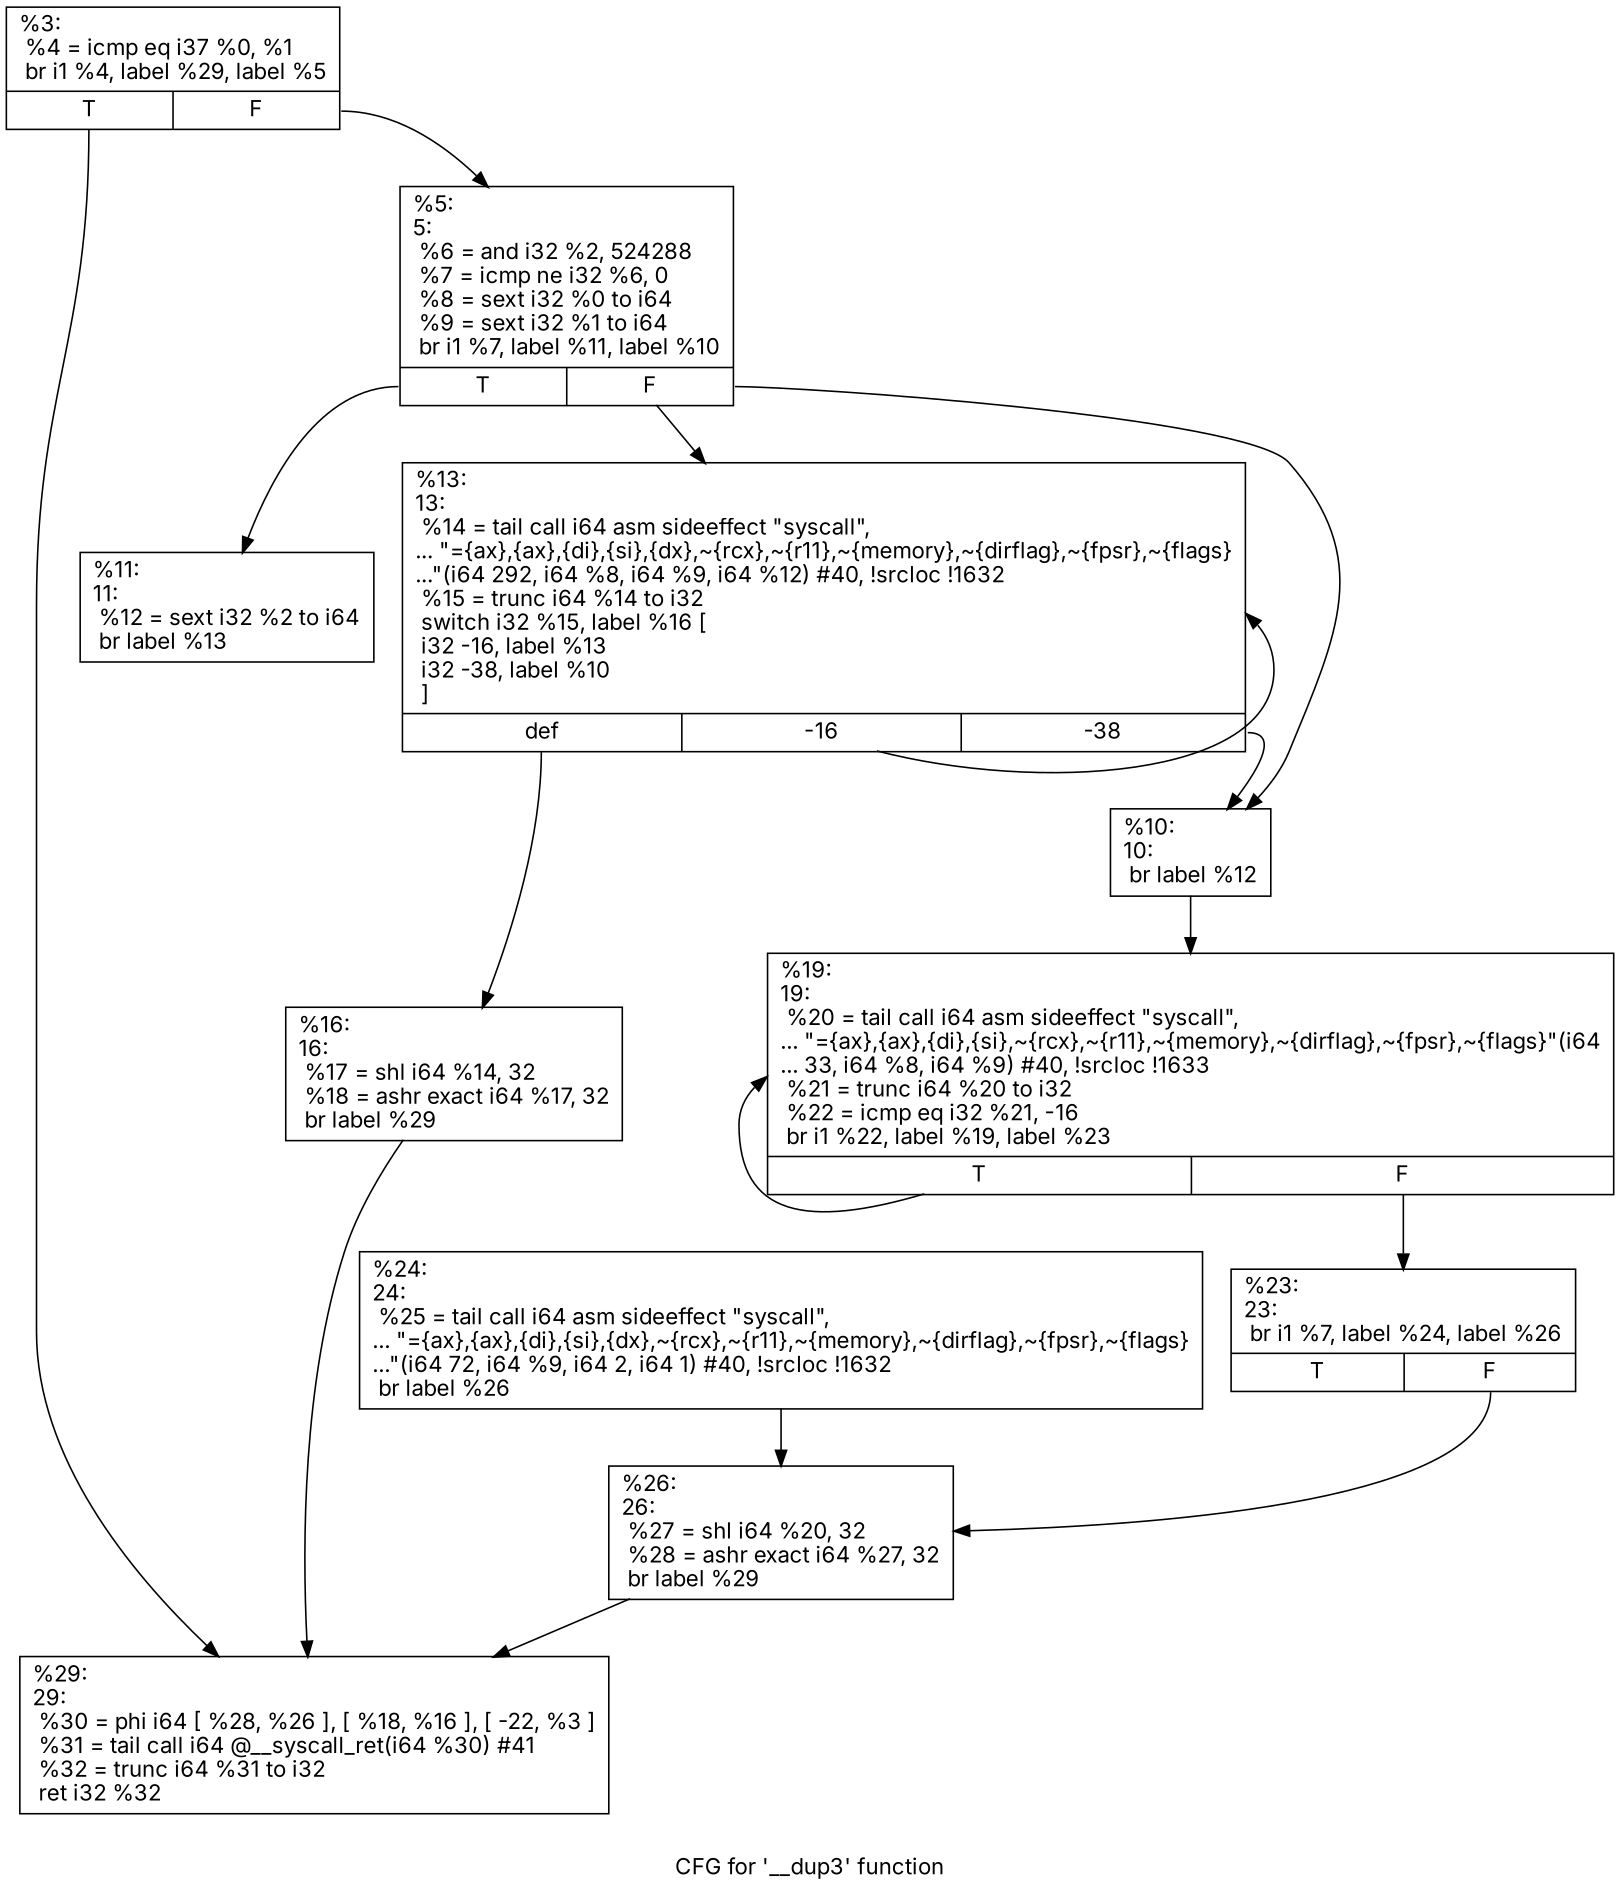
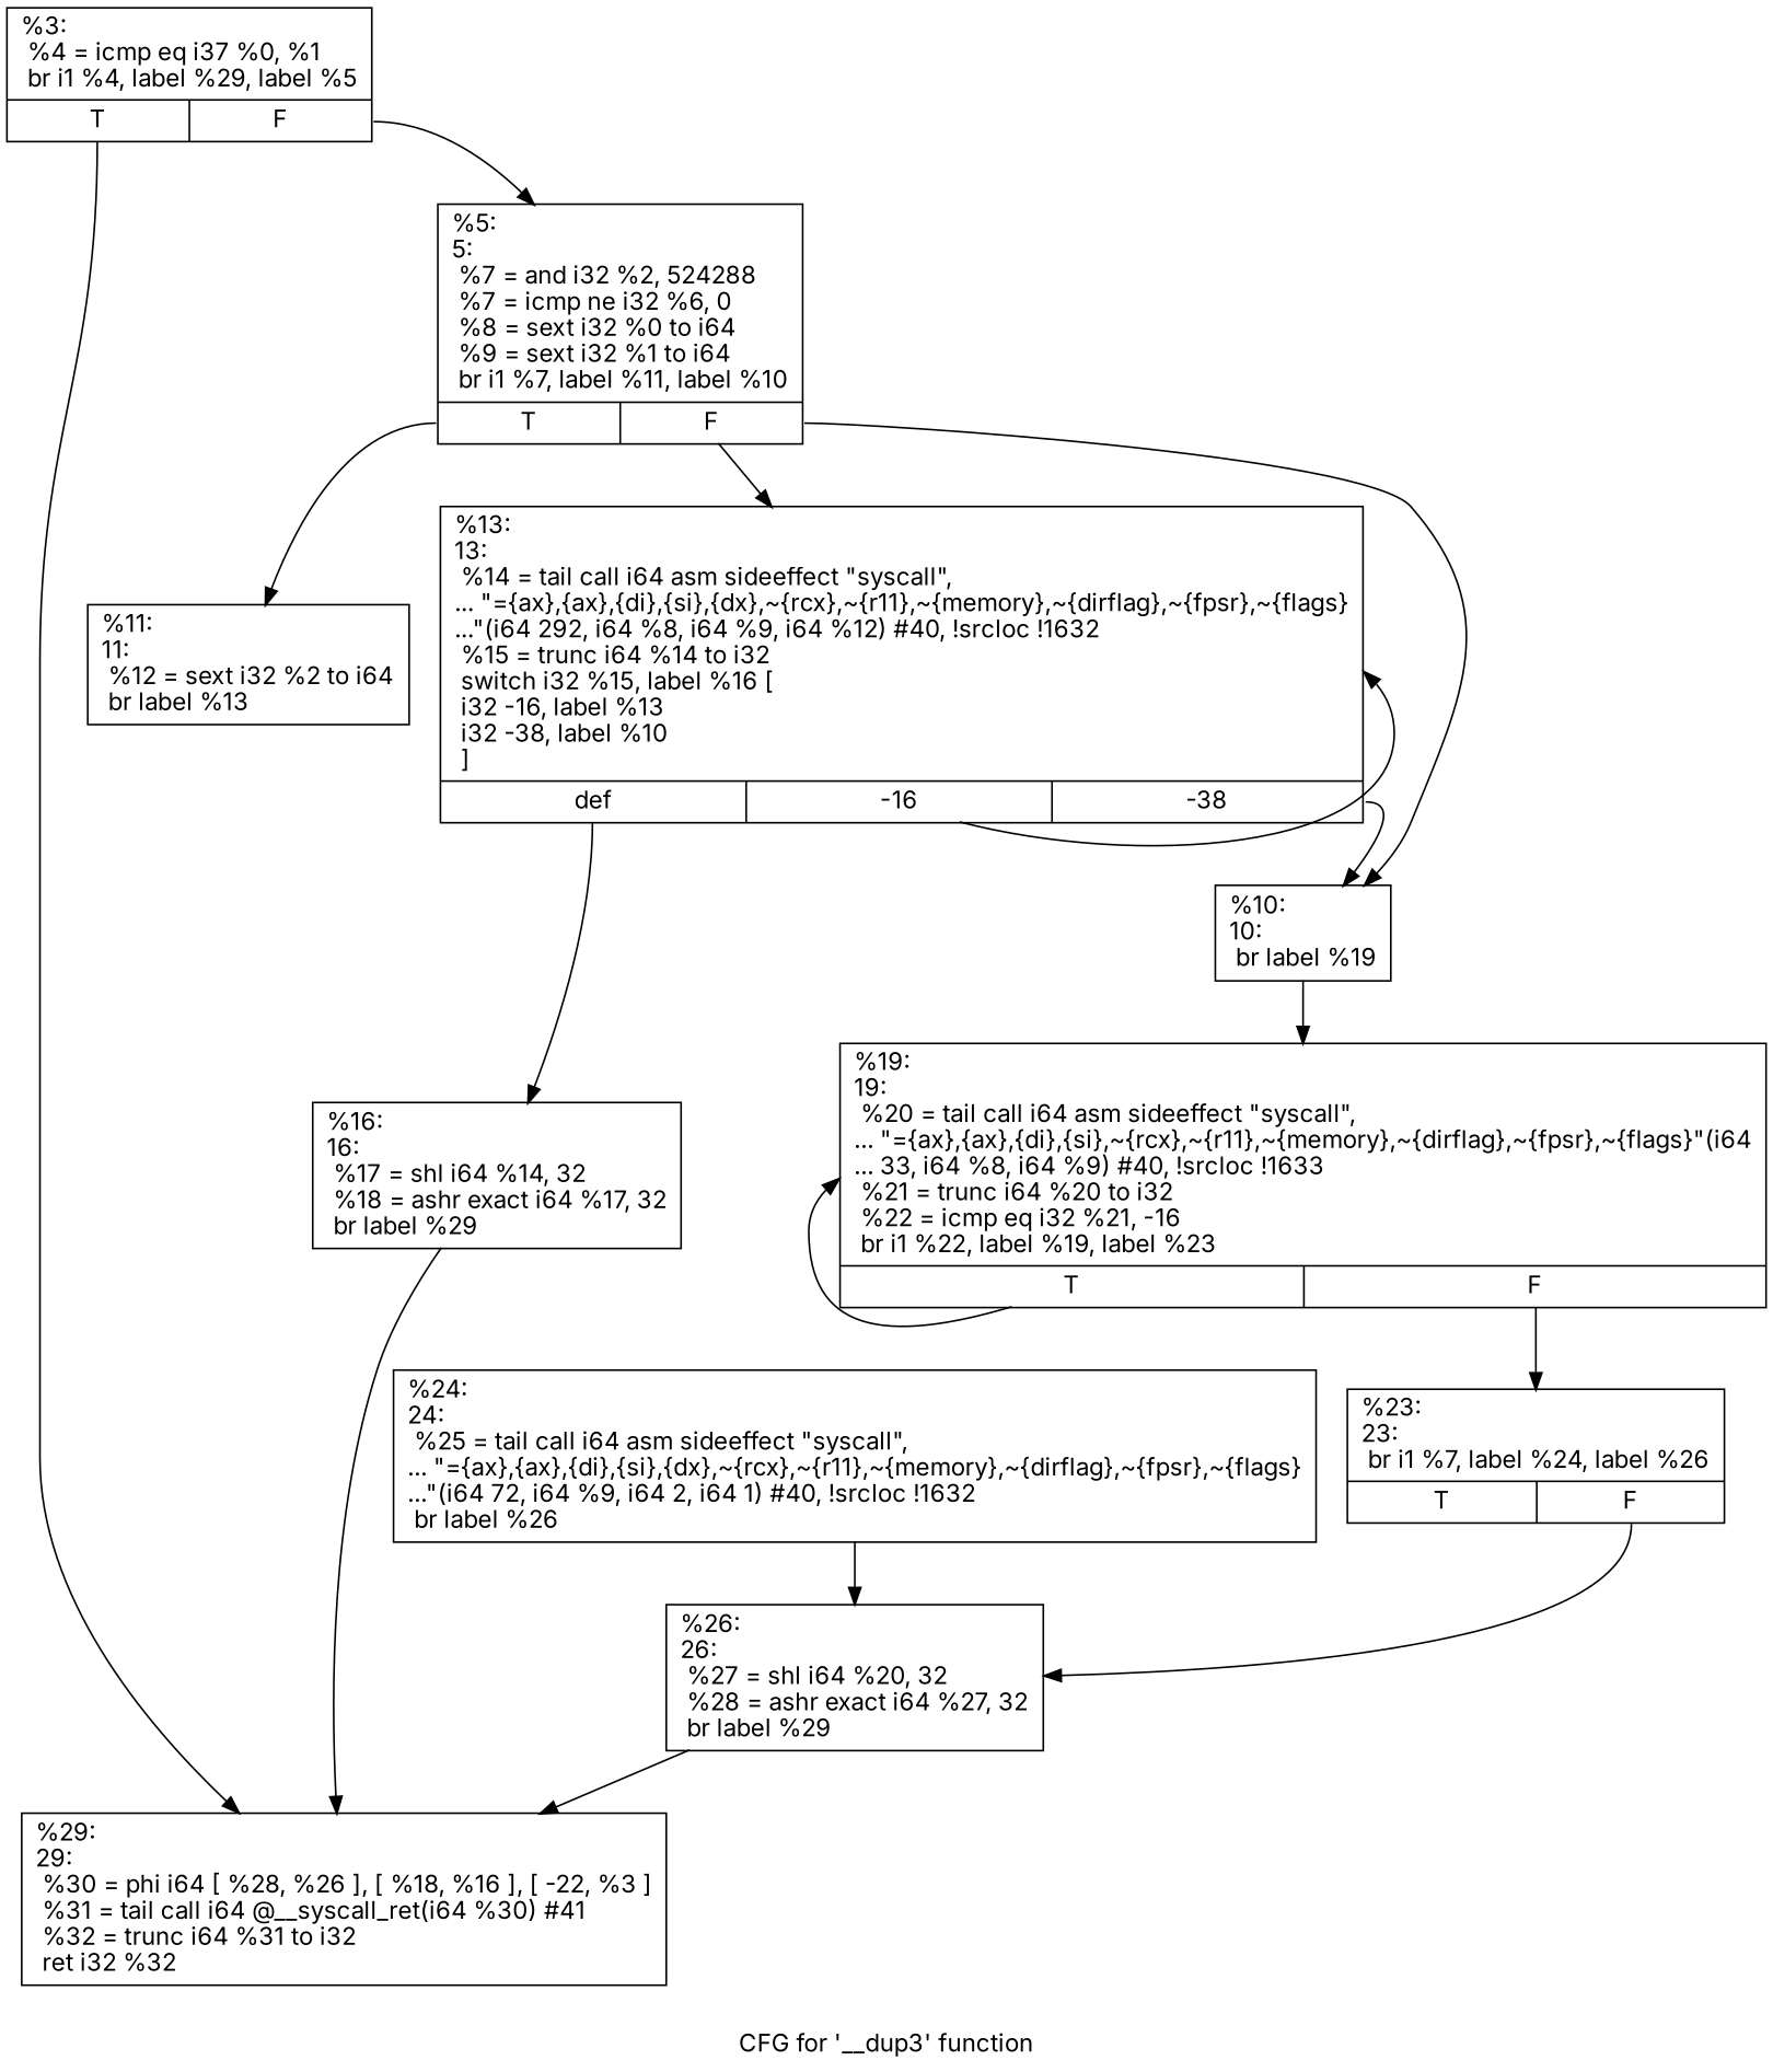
  digraph {
    fontname=Inter
    label="CFG for '__dup3' function"
    node [fontname=Inter shape=record]
    edge [fontname=Inter]
    n1 [label="{%3:\l  %4 = icmp eq i37 %0, %1\l  br i1 %4, label %29, label %5\l|{<s0>T|<s1>F}}"]
    n2 [label="{%29:\l29:                                               \l  %30 = phi i64 [ %28, %26 ], [ %18, %16 ], [ -22, %3 ]\l  %31 = tail call i64 @__syscall_ret(i64 %30) #41\l  %32 = trunc i64 %31 to i32\l  ret i32 %32\l}"]
-   n3 [label="{%5:\l5:                                                \l  %6 = and i32 %2, 524288\l  %7 = icmp ne i32 %6, 0\l  %8 = sext i32 %0 to i64\l  %9 = sext i32 %1 to i64\l  br i1 %7, label %11, label %10\l|{<s0>T|<s1>F}}"]
+   n3 [label="{%5:\l5:                                                \l  %7 = and i32 %2, 524288\l  %7 = icmp ne i32 %6, 0\l  %8 = sext i32 %0 to i64\l  %9 = sext i32 %1 to i64\l  br i1 %7, label %11, label %10\l|{<s0>T|<s1>F}}"]
    n4 [label="{%11:\l11:                                               \l  %12 = sext i32 %2 to i64\l  br label %13\l}"]
-   n5 [label="{%10:\l10:                                               \l  br label %12\l}"]
+   n5 [label="{%10:\l10:                                               \l  br label %19\l}"]
    n6 [label="{%13:\l13:                                               \l  %14 = tail call i64 asm sideeffect \"syscall\",\l... \"=\{ax\},\{ax\},\{di\},\{si\},\{dx\},~\{rcx\},~\{r11\},~\{memory\},~\{dirflag\},~\{fpsr\},~\{flags\}\l...\"(i64 292, i64 %8, i64 %9, i64 %12) #40, !srcloc !1632\l  %15 = trunc i64 %14 to i32\l  switch i32 %15, label %16 [\l    i32 -16, label %13\l    i32 -38, label %10\l  ]\l|{<s0>def|<s1>-16|<s2>-38}}"]
    n7 [label="{%19:\l19:                                               \l  %20 = tail call i64 asm sideeffect \"syscall\",\l... \"=\{ax\},\{ax\},\{di\},\{si\},~\{rcx\},~\{r11\},~\{memory\},~\{dirflag\},~\{fpsr\},~\{flags\}\"(i64\l... 33, i64 %8, i64 %9) #40, !srcloc !1633\l  %21 = trunc i64 %20 to i32\l  %22 = icmp eq i32 %21, -16\l  br i1 %22, label %19, label %23\l|{<s0>T|<s1>F}}"]
    n8 [label="{%16:\l16:                                               \l  %17 = shl i64 %14, 32\l  %18 = ashr exact i64 %17, 32\l  br label %29\l}"]
    n9 [label="{%23:\l23:                                               \l  br i1 %7, label %24, label %26\l|{<s0>T|<s1>F}}"]
    n10 [label="{%26:\l26:                                               \l  %27 = shl i64 %20, 32\l  %28 = ashr exact i64 %27, 32\l  br label %29\l}"]
    n11 [label="{%24:\l24:                                               \l  %25 = tail call i64 asm sideeffect \"syscall\",\l... \"=\{ax\},\{ax\},\{di\},\{si\},\{dx\},~\{rcx\},~\{r11\},~\{memory\},~\{dirflag\},~\{fpsr\},~\{flags\}\l...\"(i64 72, i64 %9, i64 2, i64 1) #40, !srcloc !1632\l  br label %26\l}"]
    n1 -> n2 [tailport=s0]
    n1 -> n3 [tailport=s1]
    n3 -> n4 [tailport=s0]
    n3 -> n5 [tailport=s1]
    n3 -> n6
    n5 -> n7
    n6 -> n5 [tailport=s2]
    n6 -> n6 [tailport=s1]
    n6 -> n8 [tailport=s0]
    n7 -> n7 [tailport=s0]
    n7 -> n9 [tailport=s1]
    n8 -> n2
    n9 -> n10 [tailport=s1]
    n10 -> n2
    n11 -> n10
  }
